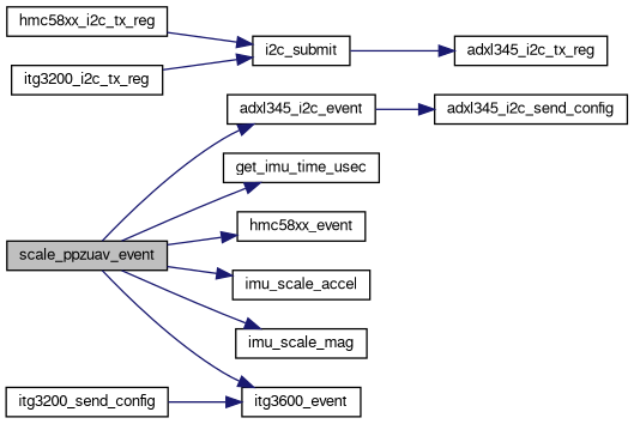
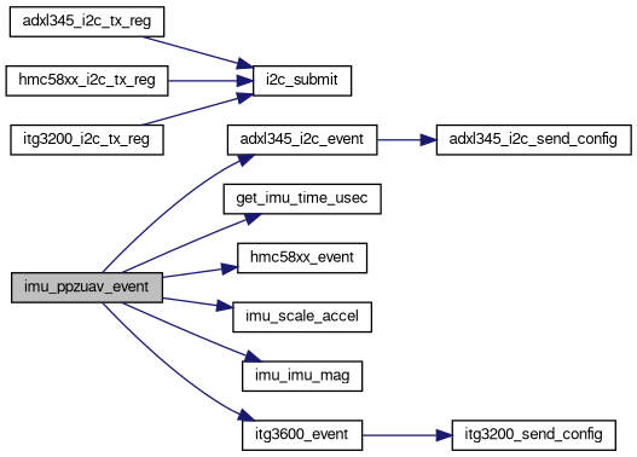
  digraph {
    rankdir=LR
    node [color=black fillcolor=white fontname=FreeSans fontsize=10 shape=record style=filled]
    edge [color=midnightblue fontname=FreeSans fontsize=10 labelfontname=FreeSans labelfontsize=10 style=solid]
-   n1 [fillcolor=grey75 fontcolor=black height=0.2 label=scale_ppzuav_event width=0.4]
+   n1 [fillcolor=grey75 fontcolor=black height=0.2 label=imu_ppzuav_event width=0.4]
    n2 [height=0.2 label=adxl345_i2c_event width=0.4]
    n3 [height=0.2 label=get_imu_time_usec width=0.4]
    n4 [height=0.2 label=hmc58xx_event width=0.4]
    n5 [height=0.2 label=imu_scale_accel width=0.4]
-   n6 [height=0.2 label=imu_scale_mag width=0.4]
+   n6 [height=0.2 label=imu_imu_mag width=0.4]
    n7 [height=0.2 label=itg3600_event width=0.4]
    n8 [height=0.2 label=adxl345_i2c_send_config width=0.4]
    n9 [height=0.2 label=itg3200_send_config width=0.4]
    n10 [height=0.2 label=adxl345_i2c_tx_reg width=0.4]
    n11 [height=0.2 label=i2c_submit width=0.4]
    n12 [height=0.2 label=hmc58xx_i2c_tx_reg width=0.4]
    n13 [height=0.2 label=itg3200_i2c_tx_reg width=0.4]
    n1 -> n2
    n1 -> n3
    n1 -> n4
    n1 -> n5
    n1 -> n6
    n1 -> n7
    n2 -> n8
-   n9 -> n7
-   n11 -> n10
+   n7 -> n9
+   n10 -> n11
    n12 -> n11
    n13 -> n11
  }
